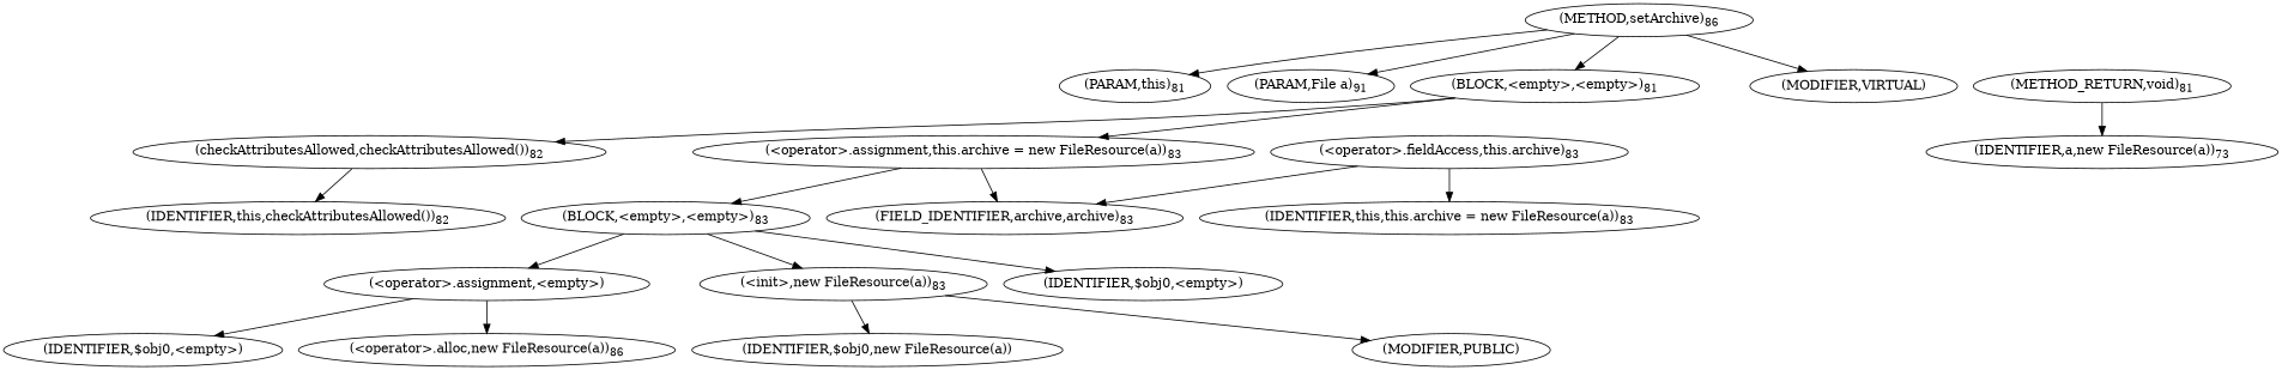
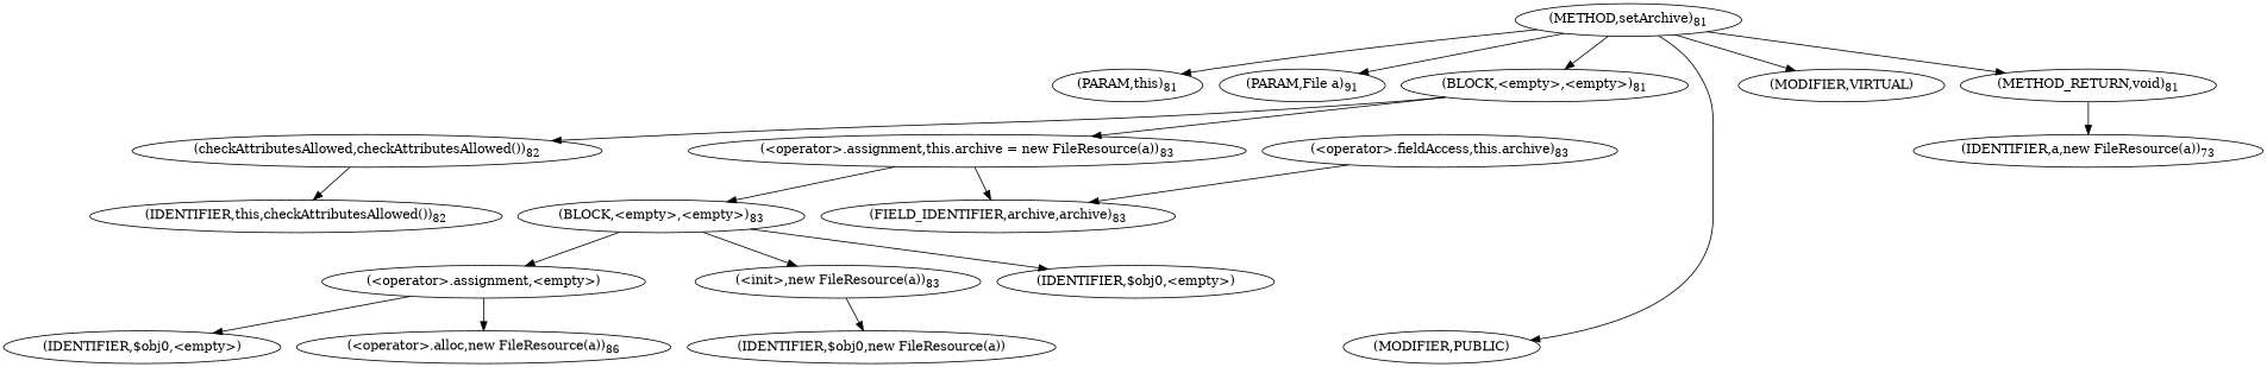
  digraph {
-   n1 [label=<(METHOD,setArchive)<SUB>86</SUB>>]
+   n1 [label=<(METHOD,setArchive)<SUB>81</SUB>>]
    n2 [label=<(PARAM,this)<SUB>81</SUB>>]
    n3 [label=<(PARAM,File a)<SUB>91</SUB>>]
    n4 [label=<(BLOCK,&lt;empty&gt;,&lt;empty&gt;)<SUB>81</SUB>>]
    n5 [label=<(MODIFIER,PUBLIC)>]
    n6 [label=<(MODIFIER,VIRTUAL)>]
    n7 [label=<(METHOD_RETURN,void)<SUB>81</SUB>>]
    n8 [label=<(checkAttributesAllowed,checkAttributesAllowed())<SUB>82</SUB>>]
    n9 [label=<(&lt;operator&gt;.assignment,this.archive = new FileResource(a))<SUB>83</SUB>>]
    n10 [label=<(IDENTIFIER,a,new FileResource(a))<SUB>73</SUB>>]
    n11 [label=<(IDENTIFIER,this,checkAttributesAllowed())<SUB>82</SUB>>]
    n12 [label=<(BLOCK,&lt;empty&gt;,&lt;empty&gt;)<SUB>83</SUB>>]
    n13 [label=<(FIELD_IDENTIFIER,archive,archive)<SUB>83</SUB>>]
    n14 [label=<(&lt;operator&gt;.fieldAccess,this.archive)<SUB>83</SUB>>]
-   n15 [label=<(IDENTIFIER,this,this.archive = new FileResource(a))<SUB>83</SUB>>]
    n16 [label=<(&lt;operator&gt;.assignment,&lt;empty&gt;)>]
    n17 [label=<(&lt;init&gt;,new FileResource(a))<SUB>83</SUB>>]
    n18 [label=<(IDENTIFIER,$obj0,&lt;empty&gt;)>]
    n19 [label=<(IDENTIFIER,$obj0,&lt;empty&gt;)>]
    n20 [label=<(&lt;operator&gt;.alloc,new FileResource(a))<SUB>86</SUB>>]
    n21 [label=<(IDENTIFIER,$obj0,new FileResource(a))>]
    n1 -> n2
    n1 -> n3
    n1 -> n4
-   n17 -> n5
+   n1 -> n5
    n1 -> n6
+   n1 -> n7
    n4 -> n8
    n4 -> n9
    n7 -> n10
    n8 -> n11
    n9 -> n12
    n9 -> n13
    n12 -> n16
    n12 -> n17
    n12 -> n18
    n14 -> n13
-   n14 -> n15
    n16 -> n19
    n16 -> n20
    n17 -> n21
  }
